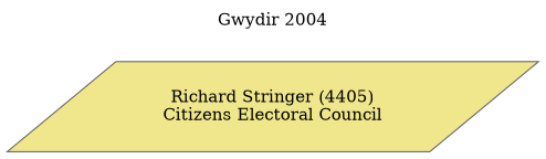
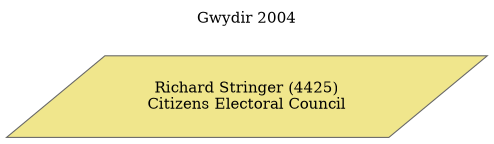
  digraph {
    label="Gwydir 2004"
    labelloc=t
    mclimit=10
-   n1 [label="Richard Stringer (4405)\nCitizens Electoral Council" shape=parallelogram style=filled fillcolor=khaki color=gray40]
+   n1 [label="Richard Stringer (4425)\nCitizens Electoral Council" shape=parallelogram style=filled fillcolor=khaki color=gray40]
  }
